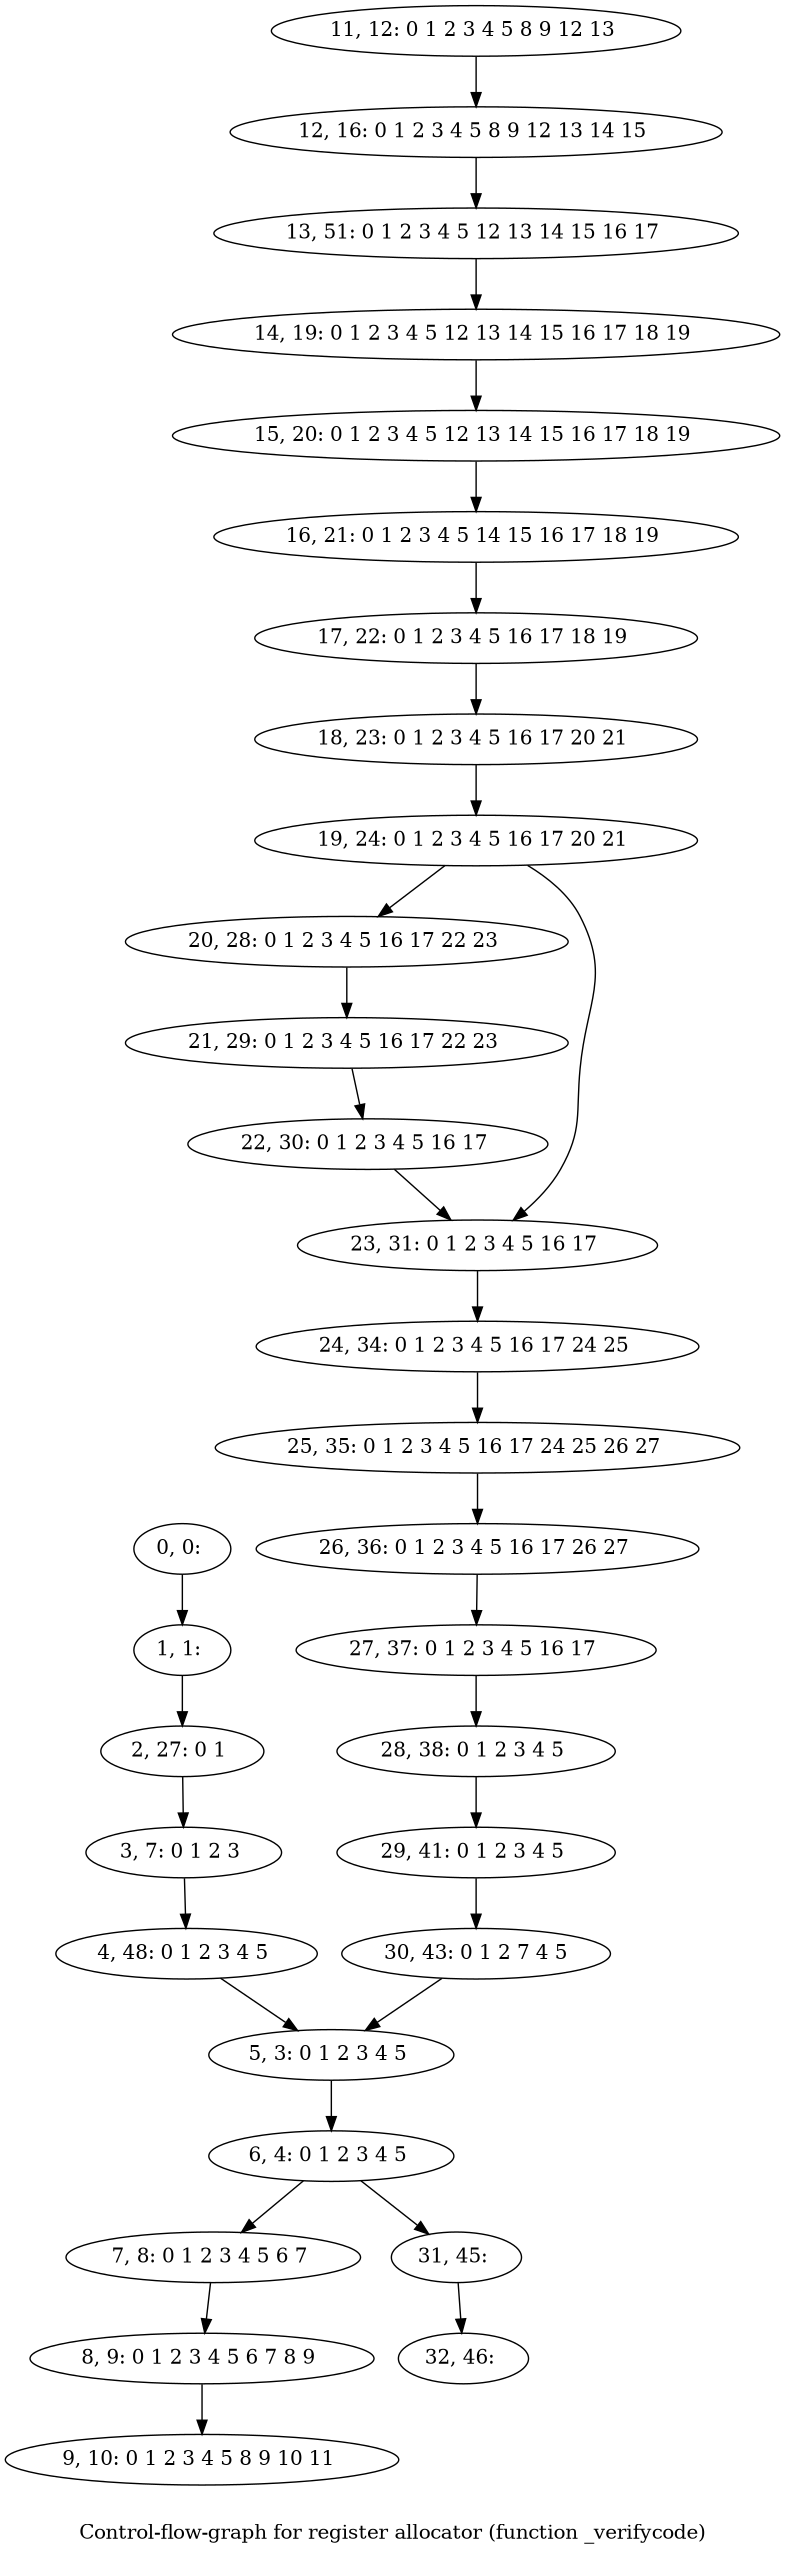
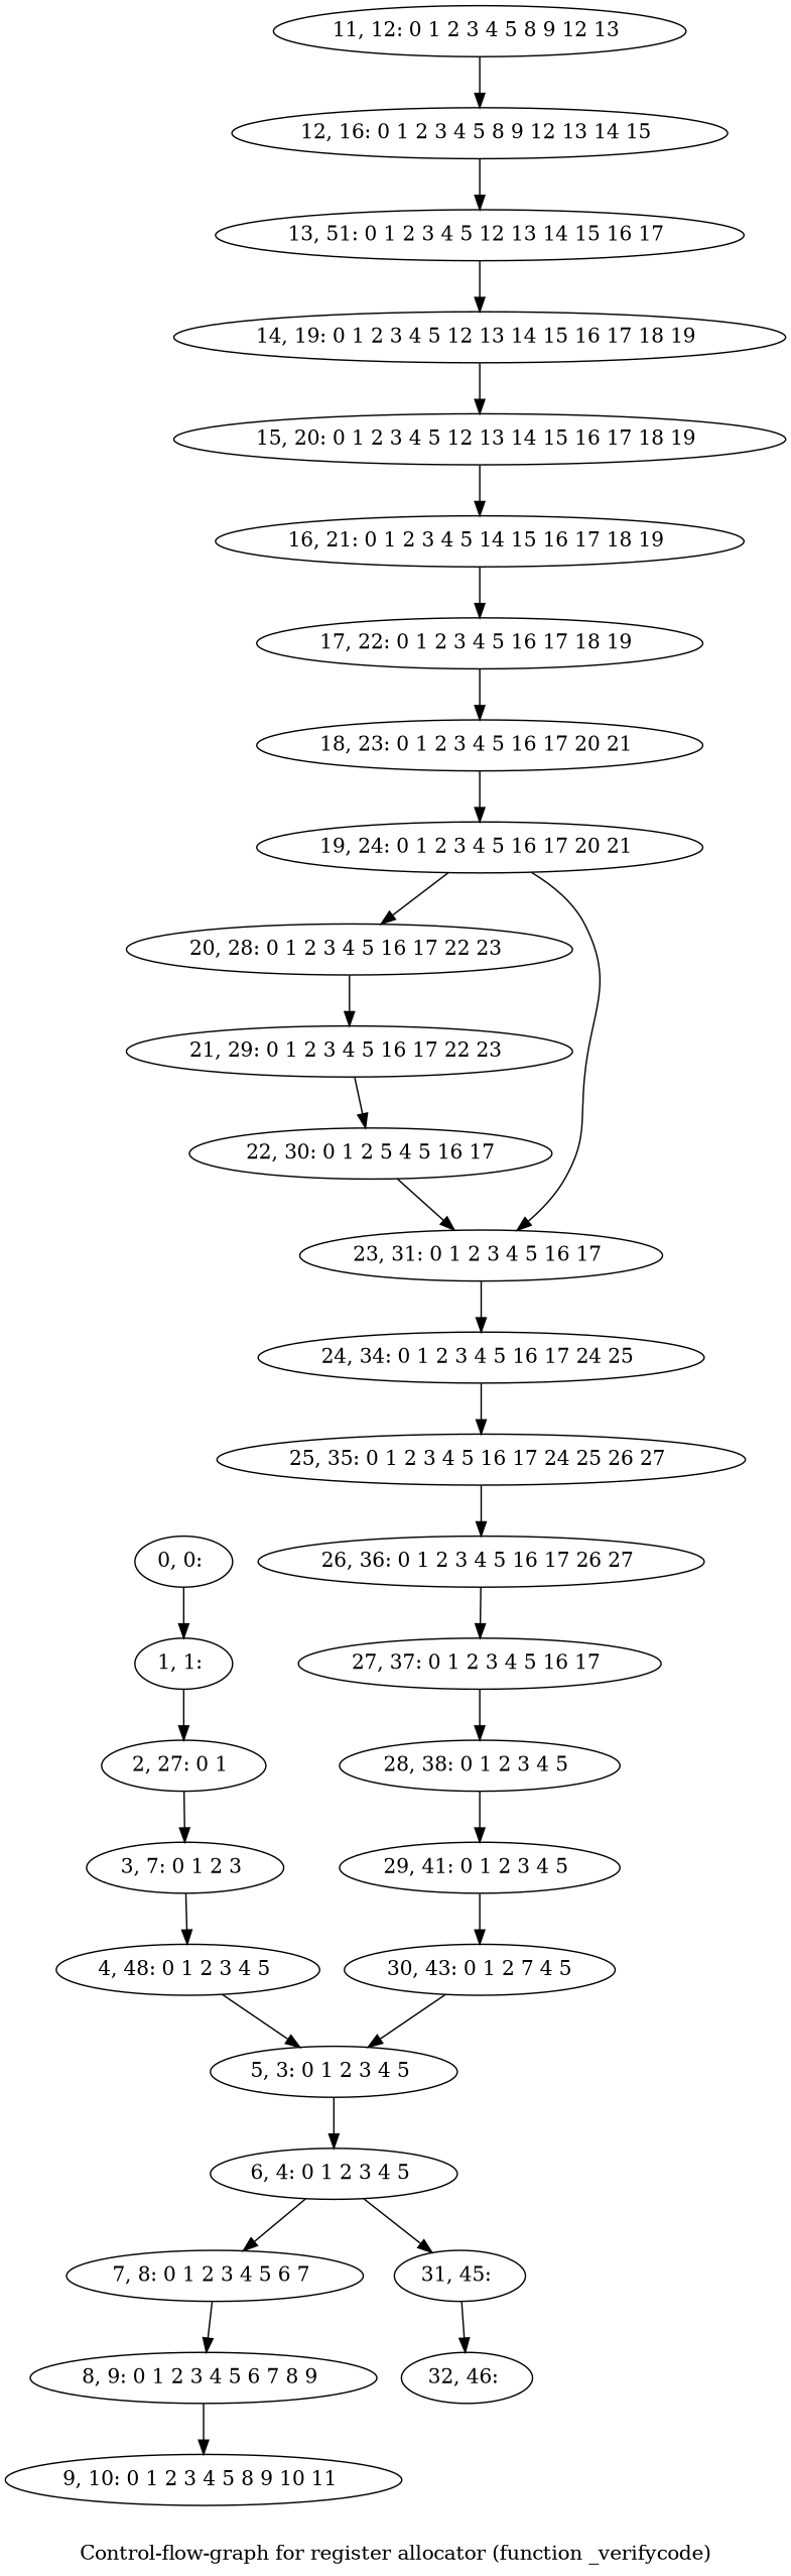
  digraph {
    label="Control-flow-graph for register allocator (function _verifycode)"
    n1 [label="0, 0: "]
    n2 [label="1, 1: "]
    n3 [label="2, 27: 0 1 "]
    n4 [label="3, 7: 0 1 2 3 "]
    n5 [label="4, 48: 0 1 2 3 4 5 "]
    n6 [label="5, 3: 0 1 2 3 4 5 "]
    n7 [label="6, 4: 0 1 2 3 4 5 "]
    n8 [label="7, 8: 0 1 2 3 4 5 6 7 "]
    n9 [label="31, 45: "]
    n10 [label="8, 9: 0 1 2 3 4 5 6 7 8 9 "]
    n11 [label="32, 46: "]
    n12 [label="9, 10: 0 1 2 3 4 5 8 9 10 11 "]
    n13 [label="11, 12: 0 1 2 3 4 5 8 9 12 13 "]
    n14 [label="12, 16: 0 1 2 3 4 5 8 9 12 13 14 15 "]
    n15 [label="13, 51: 0 1 2 3 4 5 12 13 14 15 16 17 "]
    n16 [label="14, 19: 0 1 2 3 4 5 12 13 14 15 16 17 18 19 "]
    n17 [label="15, 20: 0 1 2 3 4 5 12 13 14 15 16 17 18 19 "]
    n18 [label="16, 21: 0 1 2 3 4 5 14 15 16 17 18 19 "]
    n19 [label="17, 22: 0 1 2 3 4 5 16 17 18 19 "]
    n20 [label="18, 23: 0 1 2 3 4 5 16 17 20 21 "]
    n21 [label="19, 24: 0 1 2 3 4 5 16 17 20 21 "]
    n22 [label="20, 28: 0 1 2 3 4 5 16 17 22 23 "]
    n23 [label="23, 31: 0 1 2 3 4 5 16 17 "]
    n24 [label="21, 29: 0 1 2 3 4 5 16 17 22 23 "]
    n25 [label="24, 34: 0 1 2 3 4 5 16 17 24 25 "]
-   n26 [label="22, 30: 0 1 2 3 4 5 16 17 "]
+   n26 [label="22, 30: 0 1 2 5 4 5 16 17"]
    n27 [label="25, 35: 0 1 2 3 4 5 16 17 24 25 26 27 "]
    n28 [label="26, 36: 0 1 2 3 4 5 16 17 26 27 "]
    n29 [label="27, 37: 0 1 2 3 4 5 16 17 "]
    n30 [label="28, 38: 0 1 2 3 4 5 "]
    n31 [label="29, 41: 0 1 2 3 4 5 "]
    n32 [label="30, 43: 0 1 2 7 4 5"]
    n1 -> n2
    n2 -> n3
    n3 -> n4
    n4 -> n5
    n5 -> n6
    n6 -> n7
    n7 -> n8
    n7 -> n9
    n8 -> n10
    n9 -> n11
    n10 -> n12
    n13 -> n14
    n14 -> n15
    n15 -> n16
    n16 -> n17
    n17 -> n18
    n18 -> n19
    n19 -> n20
    n20 -> n21
    n21 -> n22
    n21 -> n23
    n22 -> n24
    n23 -> n25
    n24 -> n26
    n25 -> n27
    n26 -> n23
    n27 -> n28
    n28 -> n29
    n29 -> n30
    n30 -> n31
    n31 -> n32
    n32 -> n6
  }
